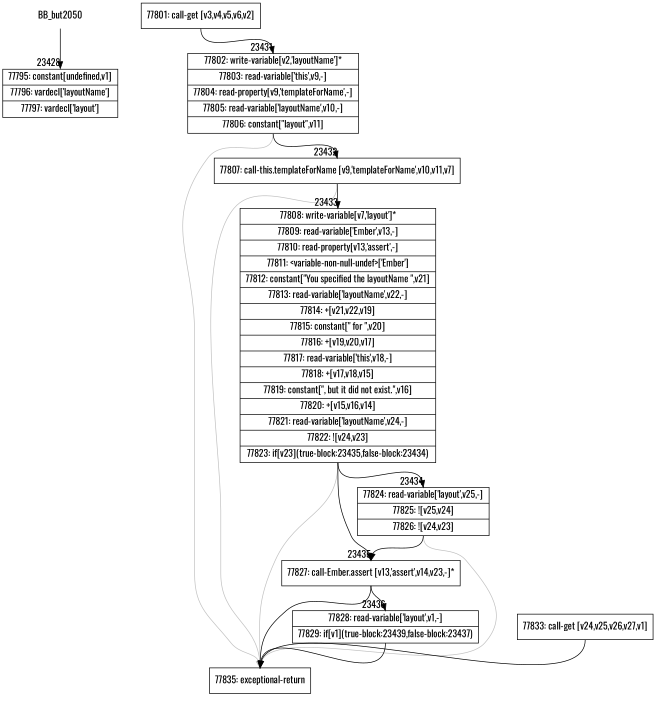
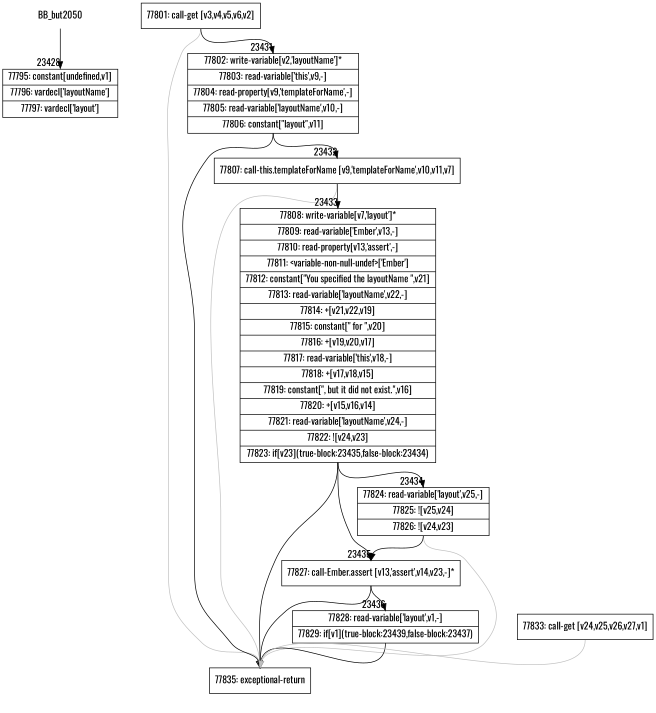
  digraph {
    fontname=Oswald
    rankdir=TD
    node [fontname=Oswald shape=record]
    edge [fontname=Oswald headport=n tailport=s]
    n1 [label=BB_but2050 shape=none]
    n2 [label="{77795: constant[undefined,v1]|77796: vardecl['layoutName']|77797: vardecl['layout']}"]
    n3 [label="{77801: call-get [v3,v4,v5,v6,v2]}"]
    n4 [label="{77835: exceptional-return}"]
    n5 [label="{77802: write-variable[v2,'layoutName']*|77803: read-variable['this',v9,-]|77804: read-property[v9,'templateForName',-]|77805: read-variable['layoutName',v10,-]|77806: constant[\"layout\",v11]}"]
    n6 [label="{77807: call-this.templateForName [v9,'templateForName',v10,v11,v7]}"]
    n7 [label="{77808: write-variable[v7,'layout']*|77809: read-variable['Ember',v13,-]|77810: read-property[v13,'assert',-]|77811: \<variable-non-null-undef\>['Ember']|77812: constant[\"You specified the layoutName \",v21]|77813: read-variable['layoutName',v22,-]|77814: +[v21,v22,v19]|77815: constant[\" for \",v20]|77816: +[v19,v20,v17]|77817: read-variable['this',v18,-]|77818: +[v17,v18,v15]|77819: constant[\", but it did not exist.\",v16]|77820: +[v15,v16,v14]|77821: read-variable['layoutName',v24,-]|77822: ![v24,v23]|77823: if[v23](true-block:23435,false-block:23434)}"]
    n8 [label="{77827: call-Ember.assert [v13,'assert',v14,v23,-]*}"]
    n9 [label="{77824: read-variable['layout',v25,-]|77825: ![v25,v24]|77826: ![v24,v23]}"]
    n10 [label="{77828: read-variable['layout',v1,-]|77829: if[v1](true-block:23439,false-block:23437)}"]
    n11 [label="{77833: call-get [v24,v25,v26,v27,v1]}"]
    n1 -> n2 [headlabel="    23428"]
+   n3 -> n4 [color=gray]
    n3 -> n5 [headlabel="      23431"]
-   n5 -> n4 [color=gray]
+   n5 -> n4 [color=black]
    n5 -> n6 [headlabel="      23432"]
    n6 -> n4 [color=gray]
    n6 -> n7 [headlabel="      23433"]
-   n7 -> n4 [color=gray]
+   n7 -> n4 [color=black]
    n7 -> n8 [headlabel="      23435"]
    n7 -> n9 [headlabel="      23434"]
    n8 -> n4 [color=black]
    n8 -> n10 [headlabel="      23436"]
    n9 -> n4 [color=gray]
    n9 -> n8
    n10 -> n4 [color=black]
-   n11 -> n4 [color=black]
+   n11 -> n4 [color=gray]
  }
